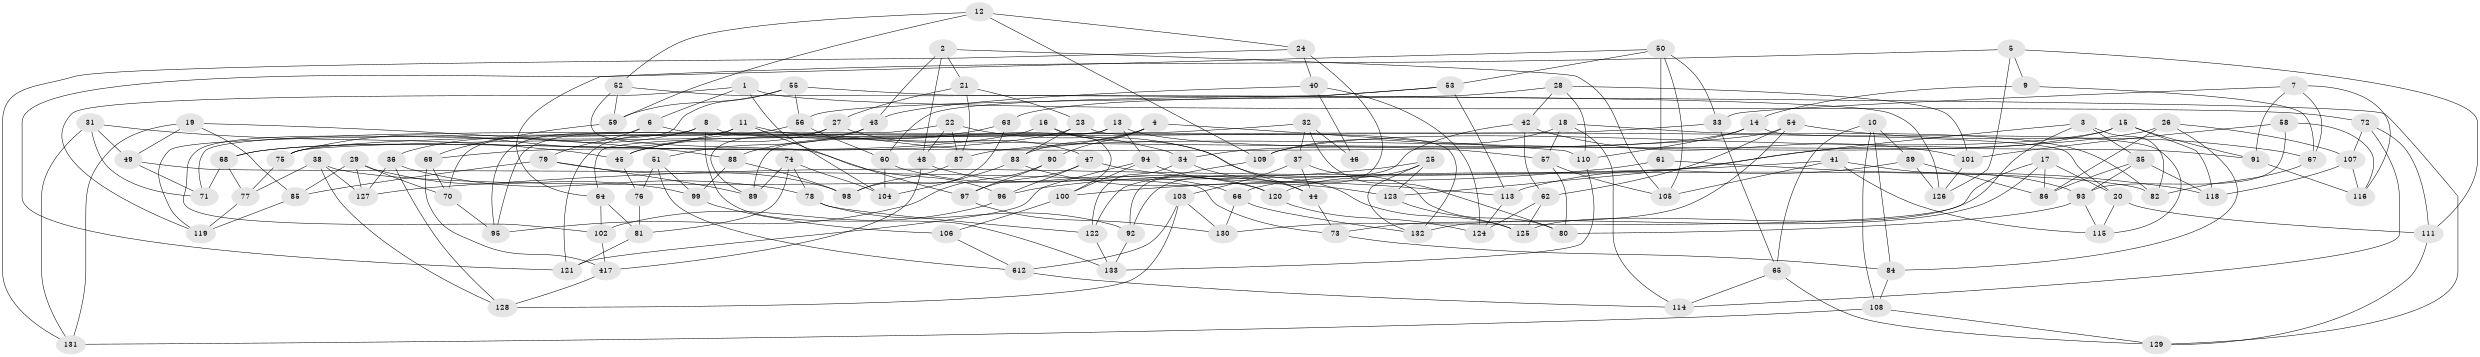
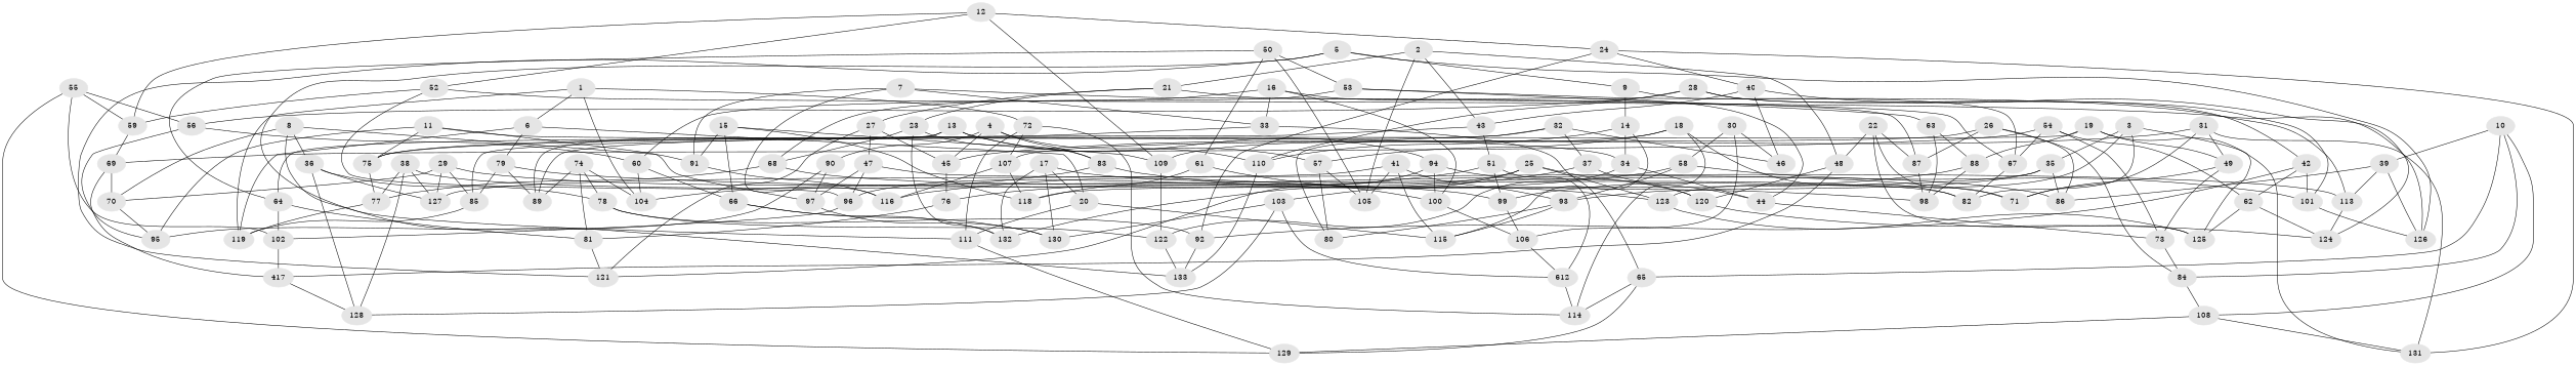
  graph {
    node [color=gray90 style=filled]
    1
    6
    72
    104
    119
    20
    79
    111
    114
    107
    2
    21
    43
    48
    105
    23
    27
    87
    89
    51
    120
    n22 [label=417]
    3
    35
    82
    123
    125
    118
    86
    93
    4
    45
    83
    90
    110
    76
    95
    97
    133
    5
    9
    121
    126
    67
    14
    129
    115
    85
    98
    7
    33
    91
    116
    65
    75
    8
    36
    70
    127
    78
    128
    34
    61
    100
    10
    39
    84
    108
    113
    131
    11
    44
    122
    77
    130
    12
    24
    52
    59
    109
    40
    92
    96
    69
    13
    57
    64
    94
    80
    102
    81
    15
    66
    132
    16
    68
    73
    71
    106
    17
    18
    19
    49
    88
    99
    47
    22
    46
    124
    25
    26
    28
    42
    56
    101
    62
    60
    29
+   30
    58
    n121 [label=612]
    31
    32
    37
    103
    38
    41
    50
    53
    63
    54
    55
    74
    1 -- 6
    1 -- 72
    1 -- 104
    1 -- 119
    6 -- 119
    6 -- 20
    6 -- 79
    72 -- 111
    72 -- 114
    72 -- 107
    20 -- 111
    20 -- 115
    79 -- 89
    79 -- 85
    79 -- 98
    111 -- 129
    107 -- 118
    107 -- 116
    2 -- 21
    2 -- 43
    2 -- 48
    2 -- 105
    21 -- 23
    21 -- 27
    21 -- 87
    43 -- 89
    43 -- 51
    48 -- 120
    48 -- n22
    23 -- 83
    23 -- 132
    23 -- 68
    27 -- 45
    27 -- 121
    27 -- 47
    87 -- 98
    51 -- 76
    51 -- 99
    51 -- n121
    120 -- 124
    n22 -- 128
    3 -- 35
    3 -- 82
    3 -- 123
    3 -- 125
    35 -- 118
    35 -- 86
    35 -- 93
    123 -- 125
    93 -- 115
    93 -- 80
    4 -- 45
    4 -- 83
    4 -- 90
    4 -- 110
    45 -- 76
    83 -- 104
    83 -- 123
    90 -- 95
    90 -- 97
    110 -- 133
    76 -- 81
    97 -- 130
    5 -- 111
    5 -- 9
    5 -- 121
    5 -- 126
    9 -- 67
    9 -- 14
    67 -- 82
    14 -- 110
    14 -- 115
    14 -- 34
    85 -- 119
    7 -- 67
    7 -- 33
    7 -- 91
    7 -- 116
    33 -- 65
    33 -- 75
    91 -- 116
    65 -- 114
    65 -- 129
    75 -- 77
    8 -- 133
    8 -- 91
    8 -- 36
    8 -- 70
    36 -- 127
    36 -- 78
    36 -- 128
    70 -- 95
    78 -- 122
    78 -- 92
    34 -- 44
    34 -- 122
    61 -- 118
    61 -- 100
    100 -- 106
    10 -- 65
    10 -- 39
    10 -- 84
    10 -- 108
    39 -- 86
    39 -- 126
    39 -- 113
    84 -- 108
    108 -- 129
    108 -- 131
    113 -- 124
    11 -- 95
    11 -- 97
    11 -- 75
    11 -- 34
    44 -- 73
    122 -- 133
    77 -- 119
    12 -- 24
    12 -- 52
    12 -- 59
    12 -- 109
    24 -- 131
    24 -- 40
    24 -- 92
    52 -- 126
    52 -- 59
    52 -- 96
    59 -- 69
    109 -- 122
    40 -- 43
    40 -- 46
    40 -- 124
    92 -- 133
    96 -- 102
    69 -- n22
    69 -- 70
    13 -- 89
    13 -- 57
    13 -- 64
    13 -- 94
    57 -- 105
    57 -- 80
    64 -- 102
    64 -- 81
    94 -- 120
    94 -- 121
    94 -- 100
    102 -- n22
    81 -- 121
    15 -- 118
    15 -- 91
    15 -- 109
    15 -- 66
    66 -- 130
    66 -- 132
-   50 -- 33
+   16 -- 33
    16 -- 100
    16 -- 44
    16 -- 68
    68 -- 77
    68 -- 71
    73 -- 84
    106 -- n121
    17 -- 20
    17 -- 86
    17 -- 130
    17 -- 132
    18 -- 114
    18 -- 82
    18 -- 109
    18 -- 57
    19 -- 85
    19 -- 131
    19 -- 49
    19 -- 88
    49 -- 73
    49 -- 71
    88 -- 98
    88 -- 99
    99 -- 106
    47 -- 97
    47 -- 113
    47 -- 96
    22 -- 48
    22 -- 87
    22 -- 125
    22 -- 71
    25 -- 120
    25 -- 123
    25 -- 96
    25 -- 132
    26 -- 107
    26 -- 87
    26 -- 86
    26 -- 84
    28 -- 110
    28 -- 42
    28 -- 56
    28 -- 101
    42 -- 92
    42 -- 101
    42 -- 62
    56 -- 95
    56 -- 60
    101 -- 126
    62 -- 125
    62 -- 124
    60 -- 104
    60 -- 66
    29 -- 85
    29 -- 70
    29 -- 127
    29 -- 99
+   30 -- 106
+   30 -- 46
+   30 -- 58
    58 -- 93
    58 -- 116
    58 -- 101
    n121 -- 114
    31 -- 45
    31 -- 131
    31 -- 71
    31 -- 49
    32 -- 75
    32 -- 80
    32 -- 46
    32 -- 37
    37 -- 44
-   37 -- 80
    37 -- 103
    103 -- 128
    103 -- 130
    103 -- n121
    38 -- 82
    38 -- 127
    38 -- 128
    38 -- 77
    41 -- 105
    41 -- 93
    41 -- 115
    41 -- 127
    50 -- 105
    50 -- 61
    50 -- 64
    50 -- 53
    53 -- 113
    53 -- 60
    53 -- 63
    63 -- 98
    63 -- 88
    54 -- 67
    54 -- 69
    54 -- 73
    54 -- 62
    55 -- 129
    55 -- 59
    55 -- 102
    55 -- 56
    74 -- 104
    74 -- 89
    74 -- 78
    74 -- 81
  }
